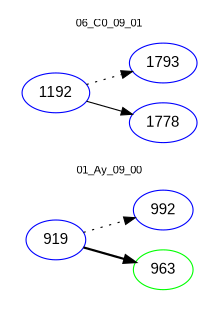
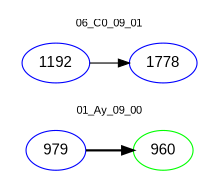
  digraph {
    fontname="Liberation Sans"
    rankdir=LR
    node [color=blue fontname="Liberation Sans"]
    edge [color=black fontname="Liberation Sans" style=dotted]
-   n1 [label=919]
-   n2 [color=green label=963]
-   n3 [label=992]
+   n1 [label=979]
+   n2 [color=green label=960]
    n4 [label=1192]
    n5 [label=1778]
-   n6 [label=1793]
    subgraph cluster_1 {
      color=white
      fontsize=10
      label="01_Ay_09_00"
      n1
      n2
-     n3
    }
    subgraph cluster_2 {
      color=white
      fontsize=10
      label="06_C0_09_01"
      n4
      n5
-     n6
    }
    n1 -> n2 [style=bold]
-   n1 -> n3
    n4 -> n5 [style=solid]
-   n4 -> n6
  }
